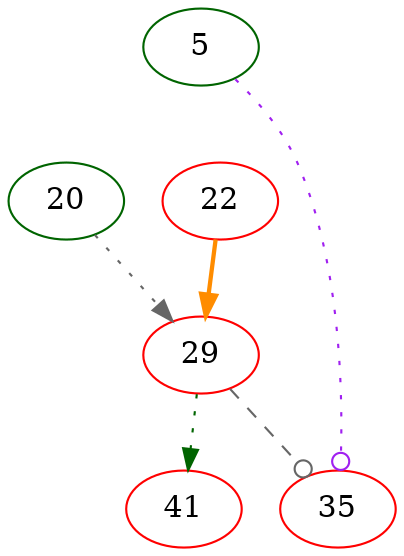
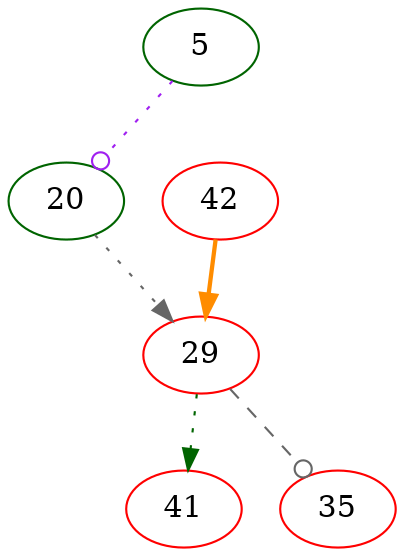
  strict digraph {
    node [color=red]
    edge [arrowhead=normal color=gray40 style=dotted]
    5 [color=darkgreen entry=true]
    20 [color=darkgreen]
    29
-   22
+   22 [label=42]
    35
    41
-   5 -> 35 [arrowhead=odot color=purple cond=true]
+   5 -> 20 [arrowhead=odot color=purple cond=true]
    20 -> 29
    29 -> 35 [arrowhead=odot cond=true style=dashed]
    29 -> 41 [color=darkgreen cond=false]
    22 -> 29 [color=darkorange style=bold]
  }
